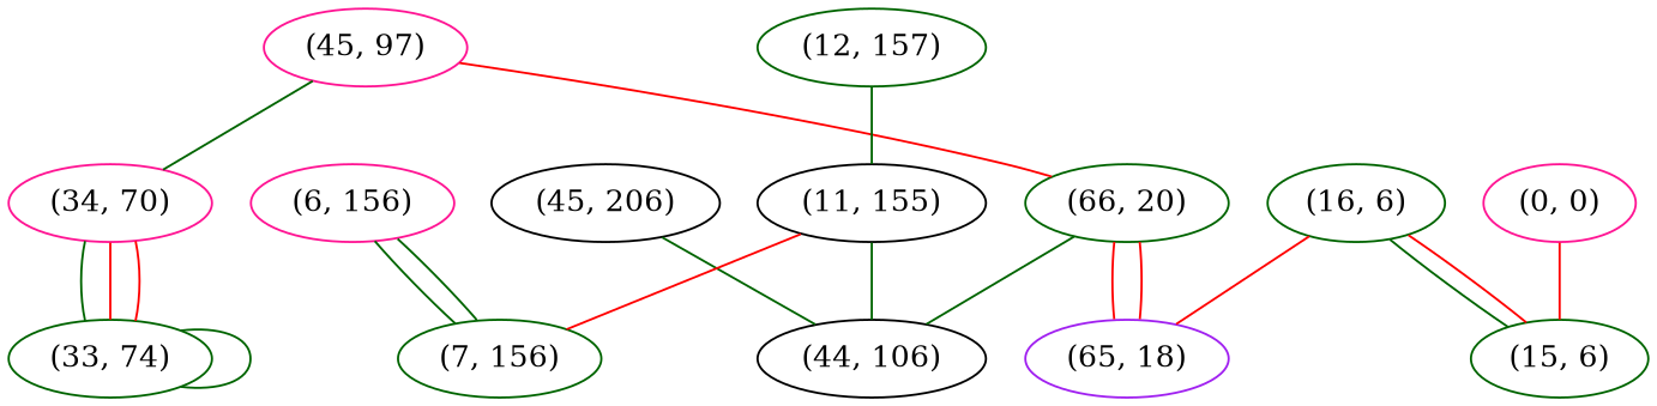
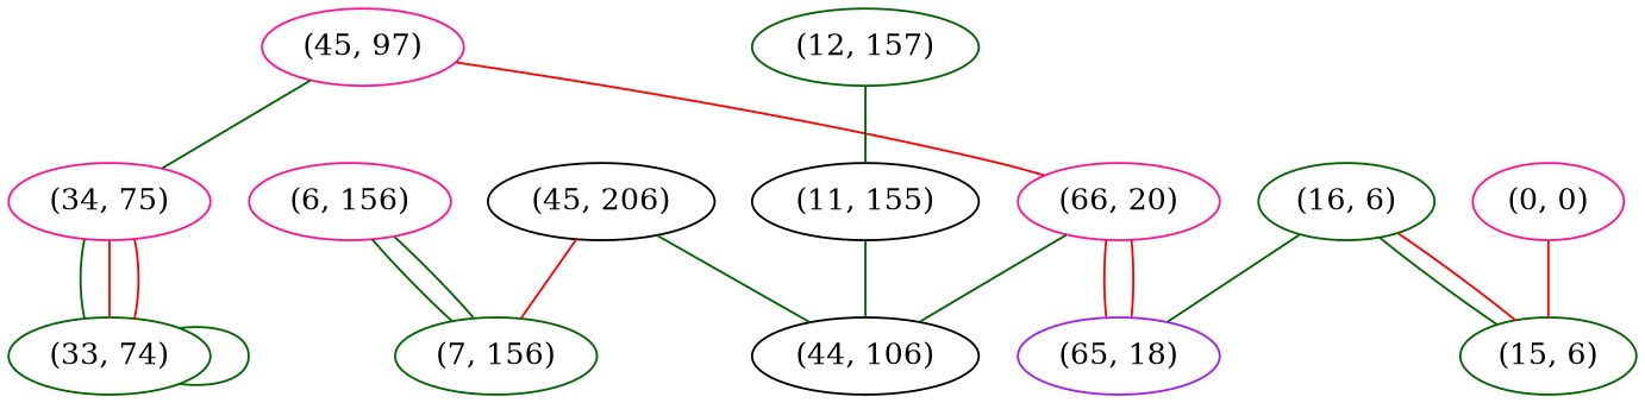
  graph {
    node [color=darkgreen]
    edge [color=darkgreen weight=1]
    "(45, 97)" [color=deeppink]
-   "(34, 75)" [color=deeppink label="(34, 70)"]
-   "(66, 20)"
+   "(34, 75)" [color=deeppink]
+   "(66, 20)" [color=deeppink]
    "(33, 74)"
    "(44, 106)" [color=black]
    "(65, 18)" [color=purple]
    "(15, 6)"
    "(0, 0)" [color=deeppink]
    "(16, 6)"
    "(45, 206)" [color=black]
    "(7, 156)"
    "(6, 156)" [color=deeppink]
    "(12, 157)"
    "(11, 155)" [color=black]
    "(45, 97)" -- "(34, 75)"
    "(45, 97)" -- "(66, 20)" [color=red]
    "(34, 75)" -- "(33, 74)"
    "(34, 75)" -- "(33, 74)" [color=red]
    "(34, 75)" -- "(33, 74)" [color=red]
    "(66, 20)" -- "(44, 106)"
    "(66, 20)" -- "(65, 18)" [color=red]
    "(66, 20)" -- "(65, 18)" [color=red]
    "(33, 74)" -- "(33, 74)" [weight=2]
    "(0, 0)" -- "(15, 6)" [color=red weight=4]
-   "(16, 6)" -- "(65, 18)" [color=red]
+   "(16, 6)" -- "(65, 18)"
    "(16, 6)" -- "(15, 6)"
    "(16, 6)" -- "(15, 6)" [color=red]
    "(45, 206)" -- "(44, 106)"
    "(6, 156)" -- "(7, 156)"
    "(6, 156)" -- "(7, 156)"
    "(12, 157)" -- "(11, 155)"
    "(11, 155)" -- "(44, 106)"
-   "(11, 155)" -- "(7, 156)" [color=red]
+   "(45, 206)" -- "(7, 156)" [color=red]
  }
